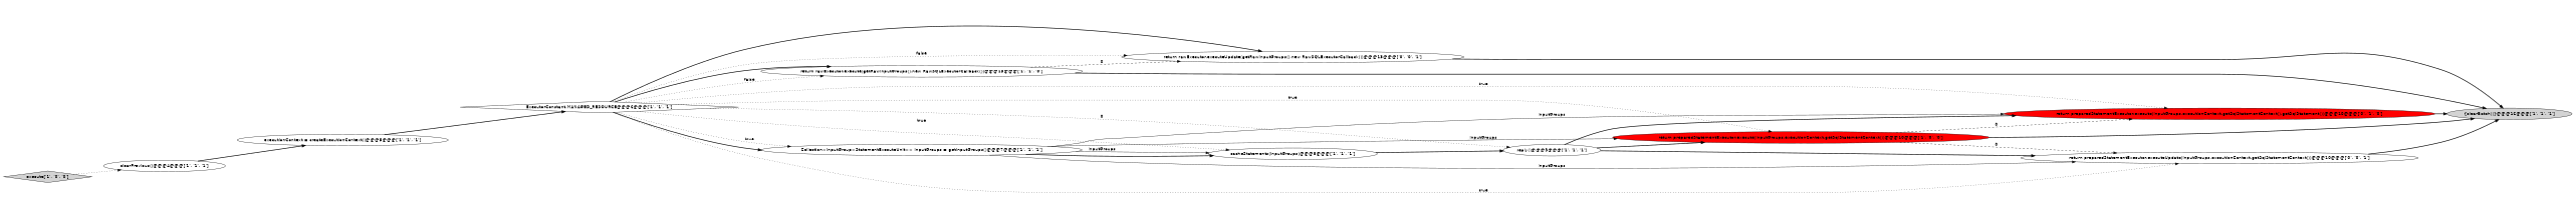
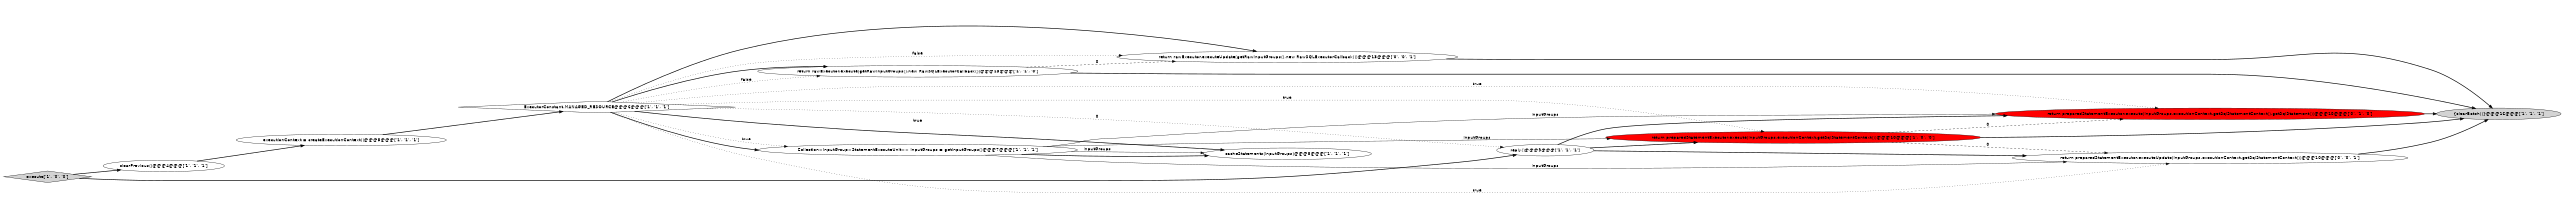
  digraph {
    fontname="DejaVu Sans"
    rankdir=LR
    node [fillcolor=white fontname="DejaVu Sans" shape=ellipse style=filled]
    edge [fontname="DejaVu Sans" style=bold]
    n1 [label="return rawExecutor.executeUpdate(getRawInputGroups(),new RawSQLExecutorCallback())@@@13@@@['0', '0', '1']"]
    n2 [fillcolor=lightgray label="{clearBatch()}@@@16@@@['1', '1', '1']"]
    n3 [label="executionContext = createExecutionContext()@@@5@@@['1', '1', '1']"]
    n4 [label="ExecutorConstant.MANAGED_RESOURCE@@@6@@@['1', '1', '1']" shape=diamond]
    n5 [fillcolor=red label="return preparedStatementExecutor.execute(inputGroups,executionContext.getSqlStatementContext())@@@10@@@['1', '0', '0']"]
    n6 [fillcolor=red label="return preparedStatementExecutor.execute(inputGroups,executionContext.getSqlStatementContext().getSqlStatement())@@@10@@@['0', '1', '0']"]
    n7 [label="return preparedStatementExecutor.executeUpdate(inputGroups,executionContext.getSqlStatementContext())@@@10@@@['0', '0', '1']"]
    n8 [label="cacheStatements(inputGroups)@@@8@@@['1', '1', '1']"]
    n9 [label="reply()@@@9@@@['1', '1', '1']"]
    n10 [label="return rawExecutor.execute(getRawInputGroups(),new RawSQLExecutorCallback())@@@13@@@['1', '1', '0']"]
    n11 [label="Collection<InputGroup<StatementExecuteUnit>> inputGroups = getInputGroups()@@@7@@@['1', '1', '1']"]
    n12 [label="clearPrevious()@@@4@@@['1', '1', '1']"]
    n13 [fillcolor=lightgray label="execute['1', '0', '0']" shape=diamond]
    n1 -> n2
    n3 -> n4
    n4 -> n1
    n4 -> n1 [label=false style=dotted]
    n4 -> n5 [label=true style=dotted]
    n4 -> n6 [label=true style=dotted]
    n4 -> n7 [label=true style=dotted]
-   n4 -> n8 [label=true style=dotted]
+   n4 -> n8 [label=true]
    n4 -> n9 [label=0 style=dotted]
    n4 -> n10
    n4 -> n10 [label=false style=dotted]
    n4 -> n11
    n4 -> n11 [label=true style=dotted]
    n5 -> n2
    n5 -> n6 [label=0 style=dashed]
    n5 -> n7 [label=0 style=dashed]
    n6 -> n2
    n7 -> n2
-   n8 -> n9
+   n13 -> n9
    n9 -> n5
    n9 -> n6
    n9 -> n7
    n10 -> n1 [label=0 style=dashed]
    n10 -> n2
    n11 -> n5 [label=inputGroups style=solid]
    n11 -> n6 [label=inputGroups style=solid]
    n11 -> n7 [label=inputGroups style=solid]
    n11 -> n8
    n11 -> n8 [label=inputGroups style=solid]
    n12 -> n3
-   n13 -> n12 [style=dotted]
+   n13 -> n12
  }
